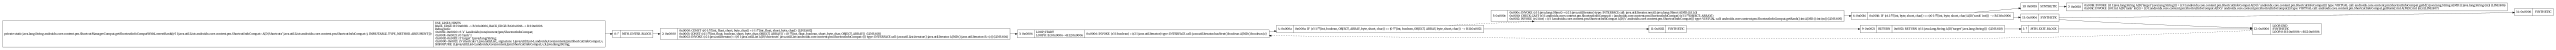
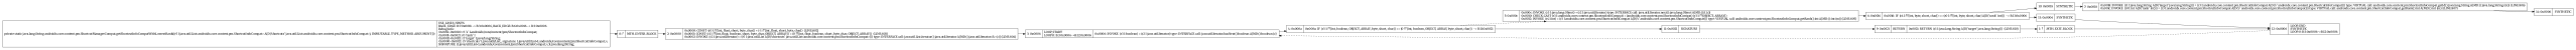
  digraph {
    fontname=Merriweather
    rankdir=LR
    node [fontname=Merriweather shape=record]
    edge [fontname=Merriweather]
    n1 [label="{0\:\ ?|MTH_ENTER_BLOCK\l}"]
    n2 [label="{2\:\ 0x0000|0x0000: CONST  (r0 I:??[int, float, short, byte, char]) = (\-1 ??[int, float, short, byte, char])  (LINE:802)\l0x0001: CONST  (r1 I:??[int, float, boolean, short, byte, char, OBJECT, ARRAY]) = (0 ??[int, float, boolean, short, byte, char, OBJECT, ARRAY])  (LINE:803)\l0x0002: INVOKE  (r2 I:java.util.Iterator) = (r5 I:java.util.List A[D('shortcuts' java.util.List\<androidx.core.content.pm.ShortcutInfoCompat\>)]) type: INTERFACE call: java.util.List.iterator():java.util.Iterator A[MD:():java.util.Iterator\<E\> (c)] (LINE:804)\l}"]
    n3 [label="{3\:\ 0x0006|LOOP_START\lLOOP:0: B:3:0x0006\-\>B:12:0x0006\l|0x0006: INVOKE  (r3 I:boolean) = (r2 I:java.util.Iterator) type: INTERFACE call: java.util.Iterator.hasNext():boolean A[MD:():boolean (c)]\l}"]
    n4 [label="{4\:\ 0x000a|0x000a: IF  (r3 I:??[int, boolean, OBJECT, ARRAY, byte, short, char]) == (0 ??[int, boolean, OBJECT, ARRAY, byte, short, char])  \-\> B:11:0x0021 \l}"]
    n5 [label="{5\:\ 0x000c|0x000c: INVOKE  (r3 I:java.lang.Object) = (r2 I:java.util.Iterator) type: INTERFACE call: java.util.Iterator.next():java.lang.Object A[MD:():E (c)]\l0x0010: CHECK_CAST (r3 I:androidx.core.content.pm.ShortcutInfoCompat) = (androidx.core.content.pm.ShortcutInfoCompat) (r3 I:??[OBJECT, ARRAY]) \l0x0012: INVOKE  (r4 I:int) = (r3 I:androidx.core.content.pm.ShortcutInfoCompat A[D('s' androidx.core.content.pm.ShortcutInfoCompat)]) type: VIRTUAL call: androidx.core.content.pm.ShortcutInfoCompat.getRank():int A[MD:():int (m)] (LINE:805)\l}"]
-   n6 [label="{11\:\ 0x0021|SYNTHETIC\l}"]
+   n6 [label="{11\:\ 0x0021|SIGNATURE\l}"]
    n7 [label="{6\:\ 0x0016|0x0016: IF  (r4 I:??[int, byte, short, char]) \<= (r0 I:??[int, byte, short, char] A[D('rank' int)])  \-\> B:13:0x0006 \l}"]
    n8 [label="{9\:\ 0x0021|RETURN\l|0x0021: RETURN  (r1 I:java.lang.String A[D('target' java.lang.String)])  (LINE:810)\l}"]
    n9 [label="{10\:\ 0x0018|SYNTHETIC\l}"]
    n10 [label="{13\:\ 0x0006|SYNTHETIC\l}"]
    n11 [label="{7\:\ 0x0018|0x0018: INVOKE  (r1 I:java.lang.String A[D('target' java.lang.String)]) = (r3 I:androidx.core.content.pm.ShortcutInfoCompat A[D('s' androidx.core.content.pm.ShortcutInfoCompat)]) type: VIRTUAL call: androidx.core.content.pm.ShortcutInfoCompat.getId():java.lang.String A[MD:():java.lang.String (m)] (LINE:806)\l0x001c: INVOKE  (r0 I:int A[D('rank' int)]) = (r3 I:androidx.core.content.pm.ShortcutInfoCompat A[D('s' androidx.core.content.pm.ShortcutInfoCompat)]) type: VIRTUAL call: androidx.core.content.pm.ShortcutInfoCompat.getRank():int A[MD:():int (m)] (LINE:807)\l}"]
    n12 [label="{12\:\ 0x0006|LOOP_END\lSYNTHETIC\lLOOP:0: B:3:0x0006\-\>B:12:0x0006\l}"]
    n13 [label="{14\:\ 0x0006|SYNTHETIC\l}"]
    n14 [label="{1\:\ ?|MTH_EXIT_BLOCK\l}"]
    n15 [label="{private static java.lang.String androidx.core.content.pm.ShortcutManagerCompat.getShortcutInfoCompatWithLowestRank((r5 I:java.util.List\<androidx.core.content.pm.ShortcutInfoCompat\> A[D('shortcuts' java.util.List\<androidx.core.content.pm.ShortcutInfoCompat\>), IMMUTABLE_TYPE, METHOD_ARGUMENT]))  | USE_LINES_HINTS\lBACK_EDGE: B:7:0x0018 \-\> B:3:0x0006, BACK_EDGE: B:6:0x0016 \-\> B:3:0x0006\lDebug Info:\l  0x0012\-0x0020: r3 's' Landroidx\/core\/content\/pm\/ShortcutInfoCompat;\l  0x0001\-0x0021: r0 'rank' I\l  0x0002\-0x0021: r1 'target' Ljava\/lang\/String;\l  0x0000\-0x0021: r5 'shortcuts' Ljava\/util\/List;, signature: Ljava\/util\/List\<Landroidx\/core\/content\/pm\/ShortcutInfoCompat;\>;\lSIGNATURE: (Ljava\/util\/List\<Landroidx\/core\/content\/pm\/ShortcutInfoCompat;\>;)Ljava\/lang\/String;\l}"]
    n1 -> n2
    n2 -> n3
    n3 -> n4
    n4 -> n5 [style=dashed]
    n4 -> n6
    n5 -> n7
    n6 -> n8
    n7 -> n9 [style=solid]
    n7 -> n10
    n8 -> n14
    n9 -> n11
    n10 -> n12
-   n10 -> n13
+   n11 -> n13
    n12 -> n3 [style=dashed]
    n14 -> n12
    n15 -> n1
  }
